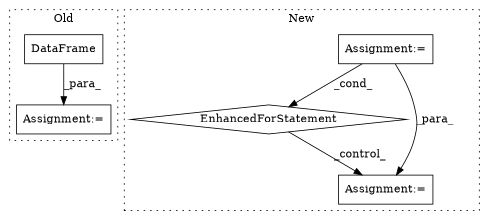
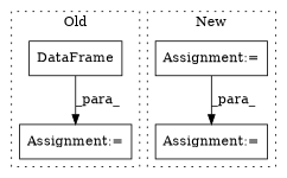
  digraph {
    node [a=7 l=1 s="8765,8848" shape=box]
    n1 [a=32 l="10,1" label=DataFrame s="8053,8107"]
    n2 [label="Assignment:=" s=8045]
-   n3 [a=70 l="63,2" label=EnhancedForStatement shape=diamond]
    n4 [label="Assignment:=" s=8897]
    n5 [l="63,2" label="Assignment:="]
    subgraph cluster_1 {
      label=Old
      style=dotted
      n1
      n2
    }
    subgraph cluster_2 {
      label=New
      style=dotted
-     n3
      n4
      n5
    }
    n1 -> n2 [label=_para_]
-   n3 -> n4 [label=_control_]
-   n5 -> n3 [label=_cond_]
    n5 -> n4 [label=_para_]
  }
